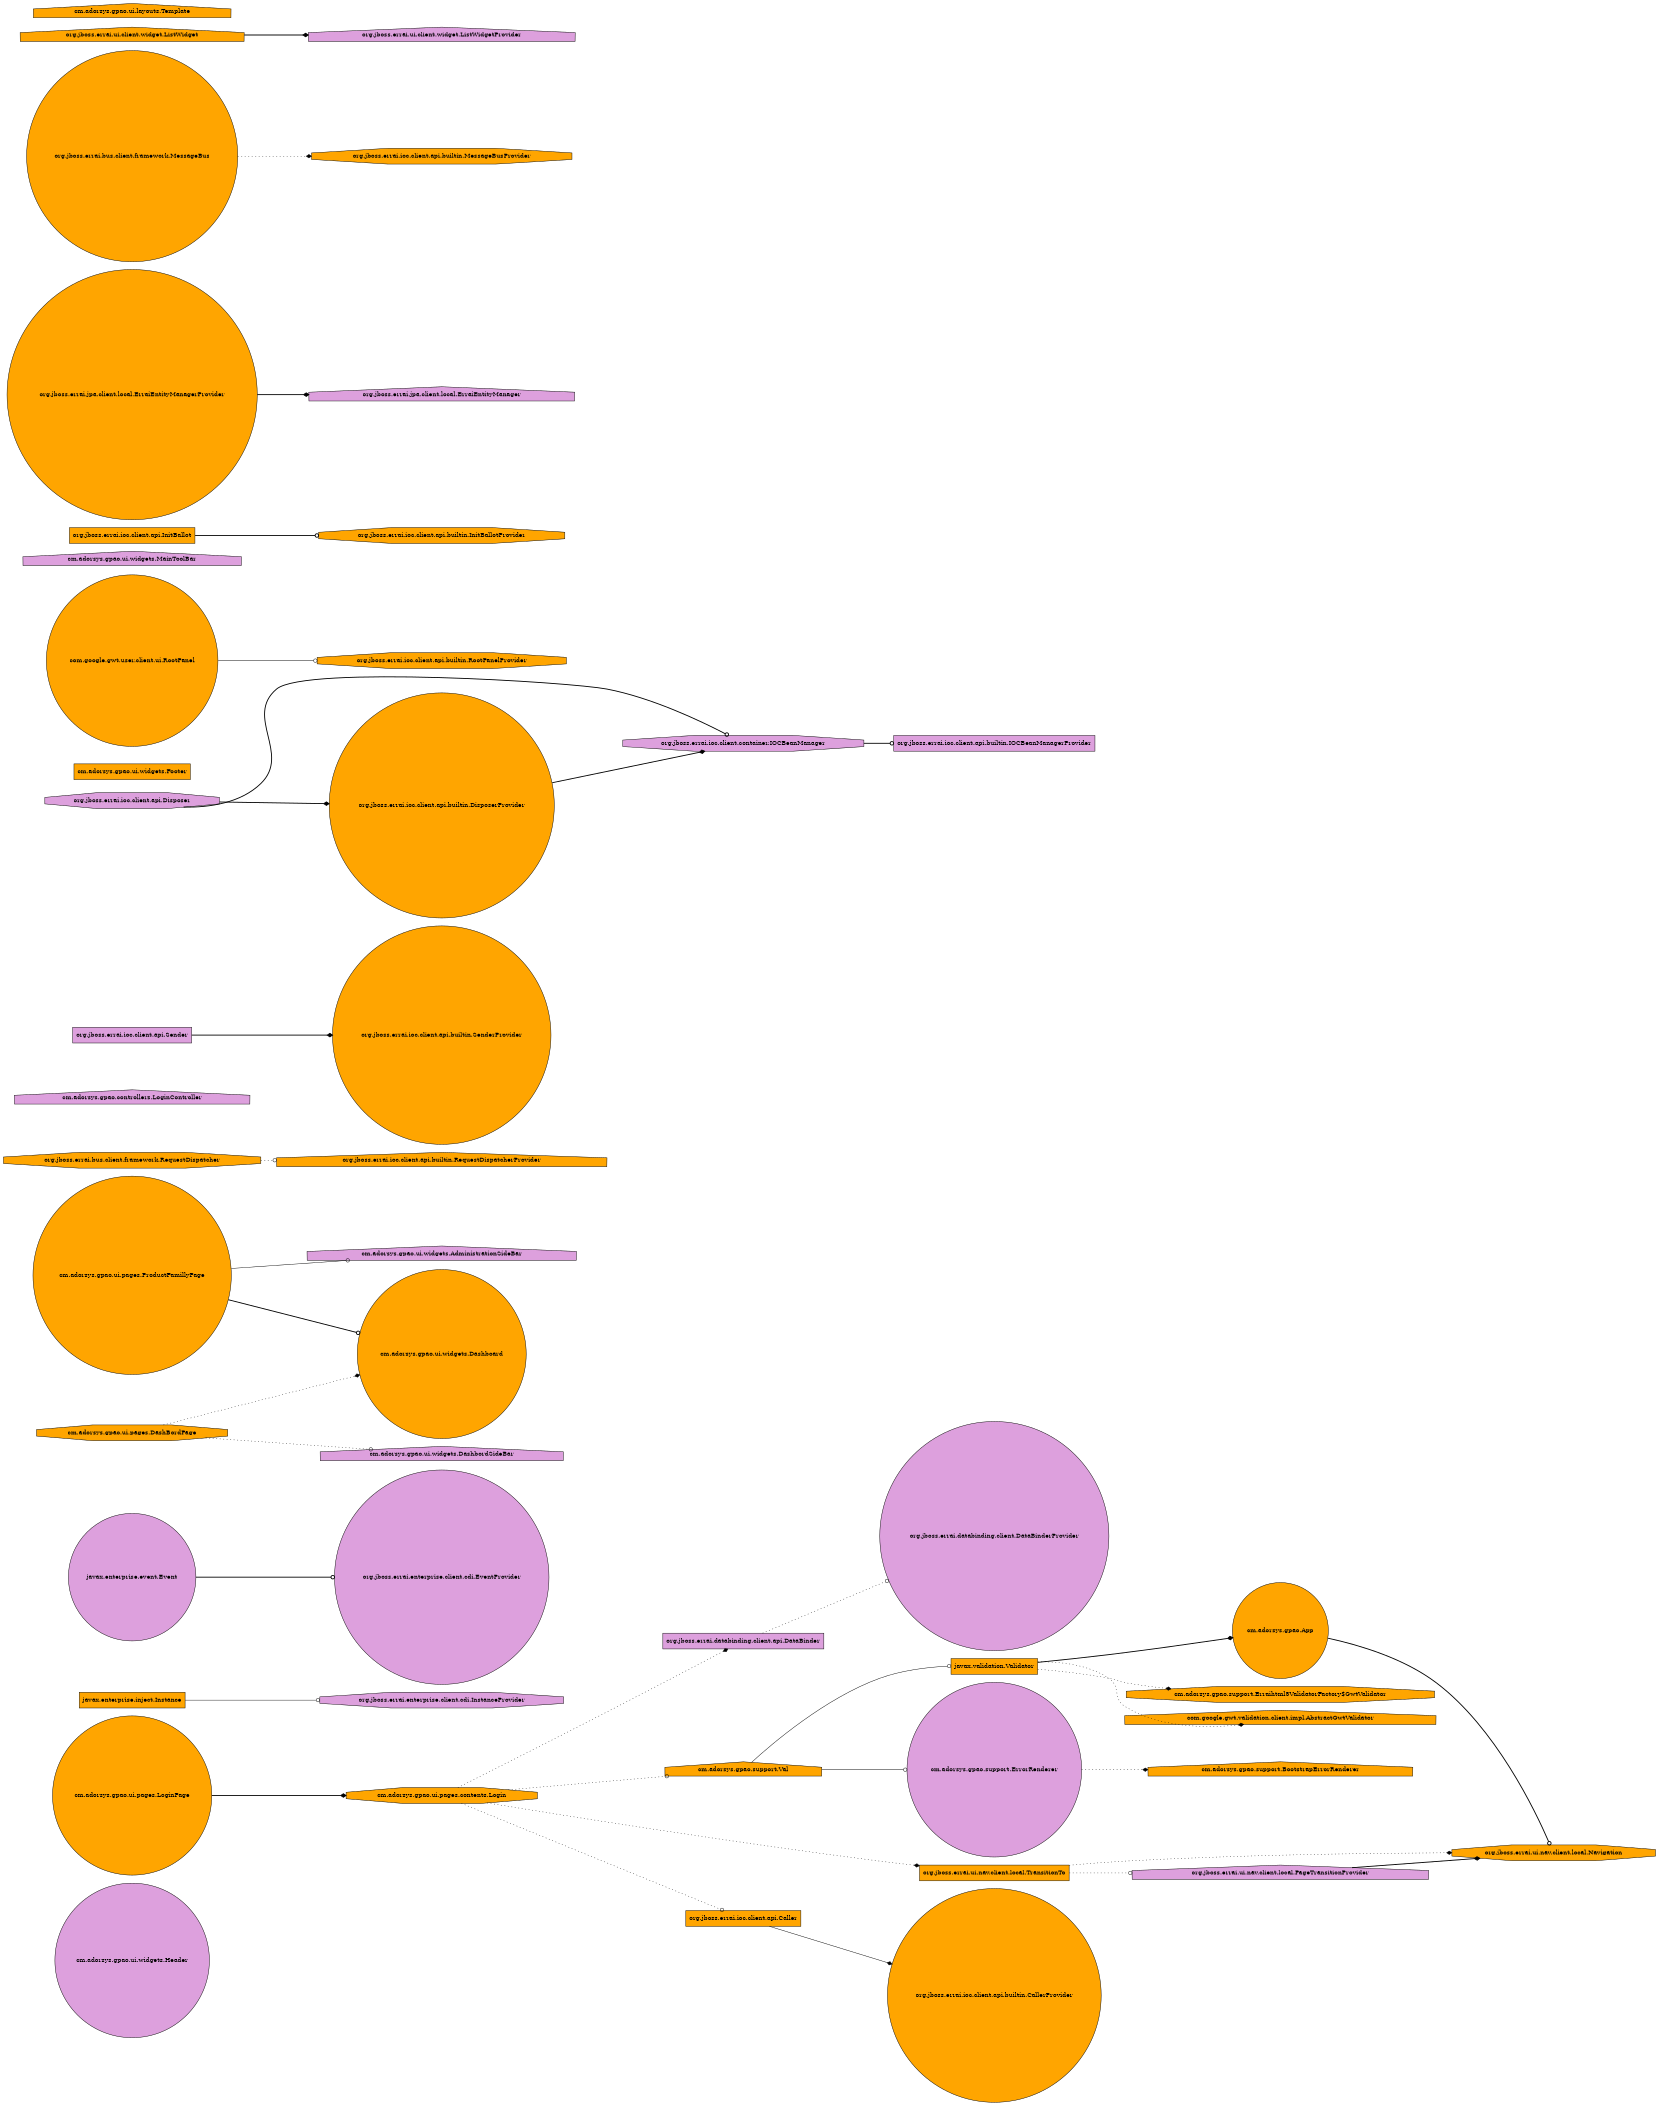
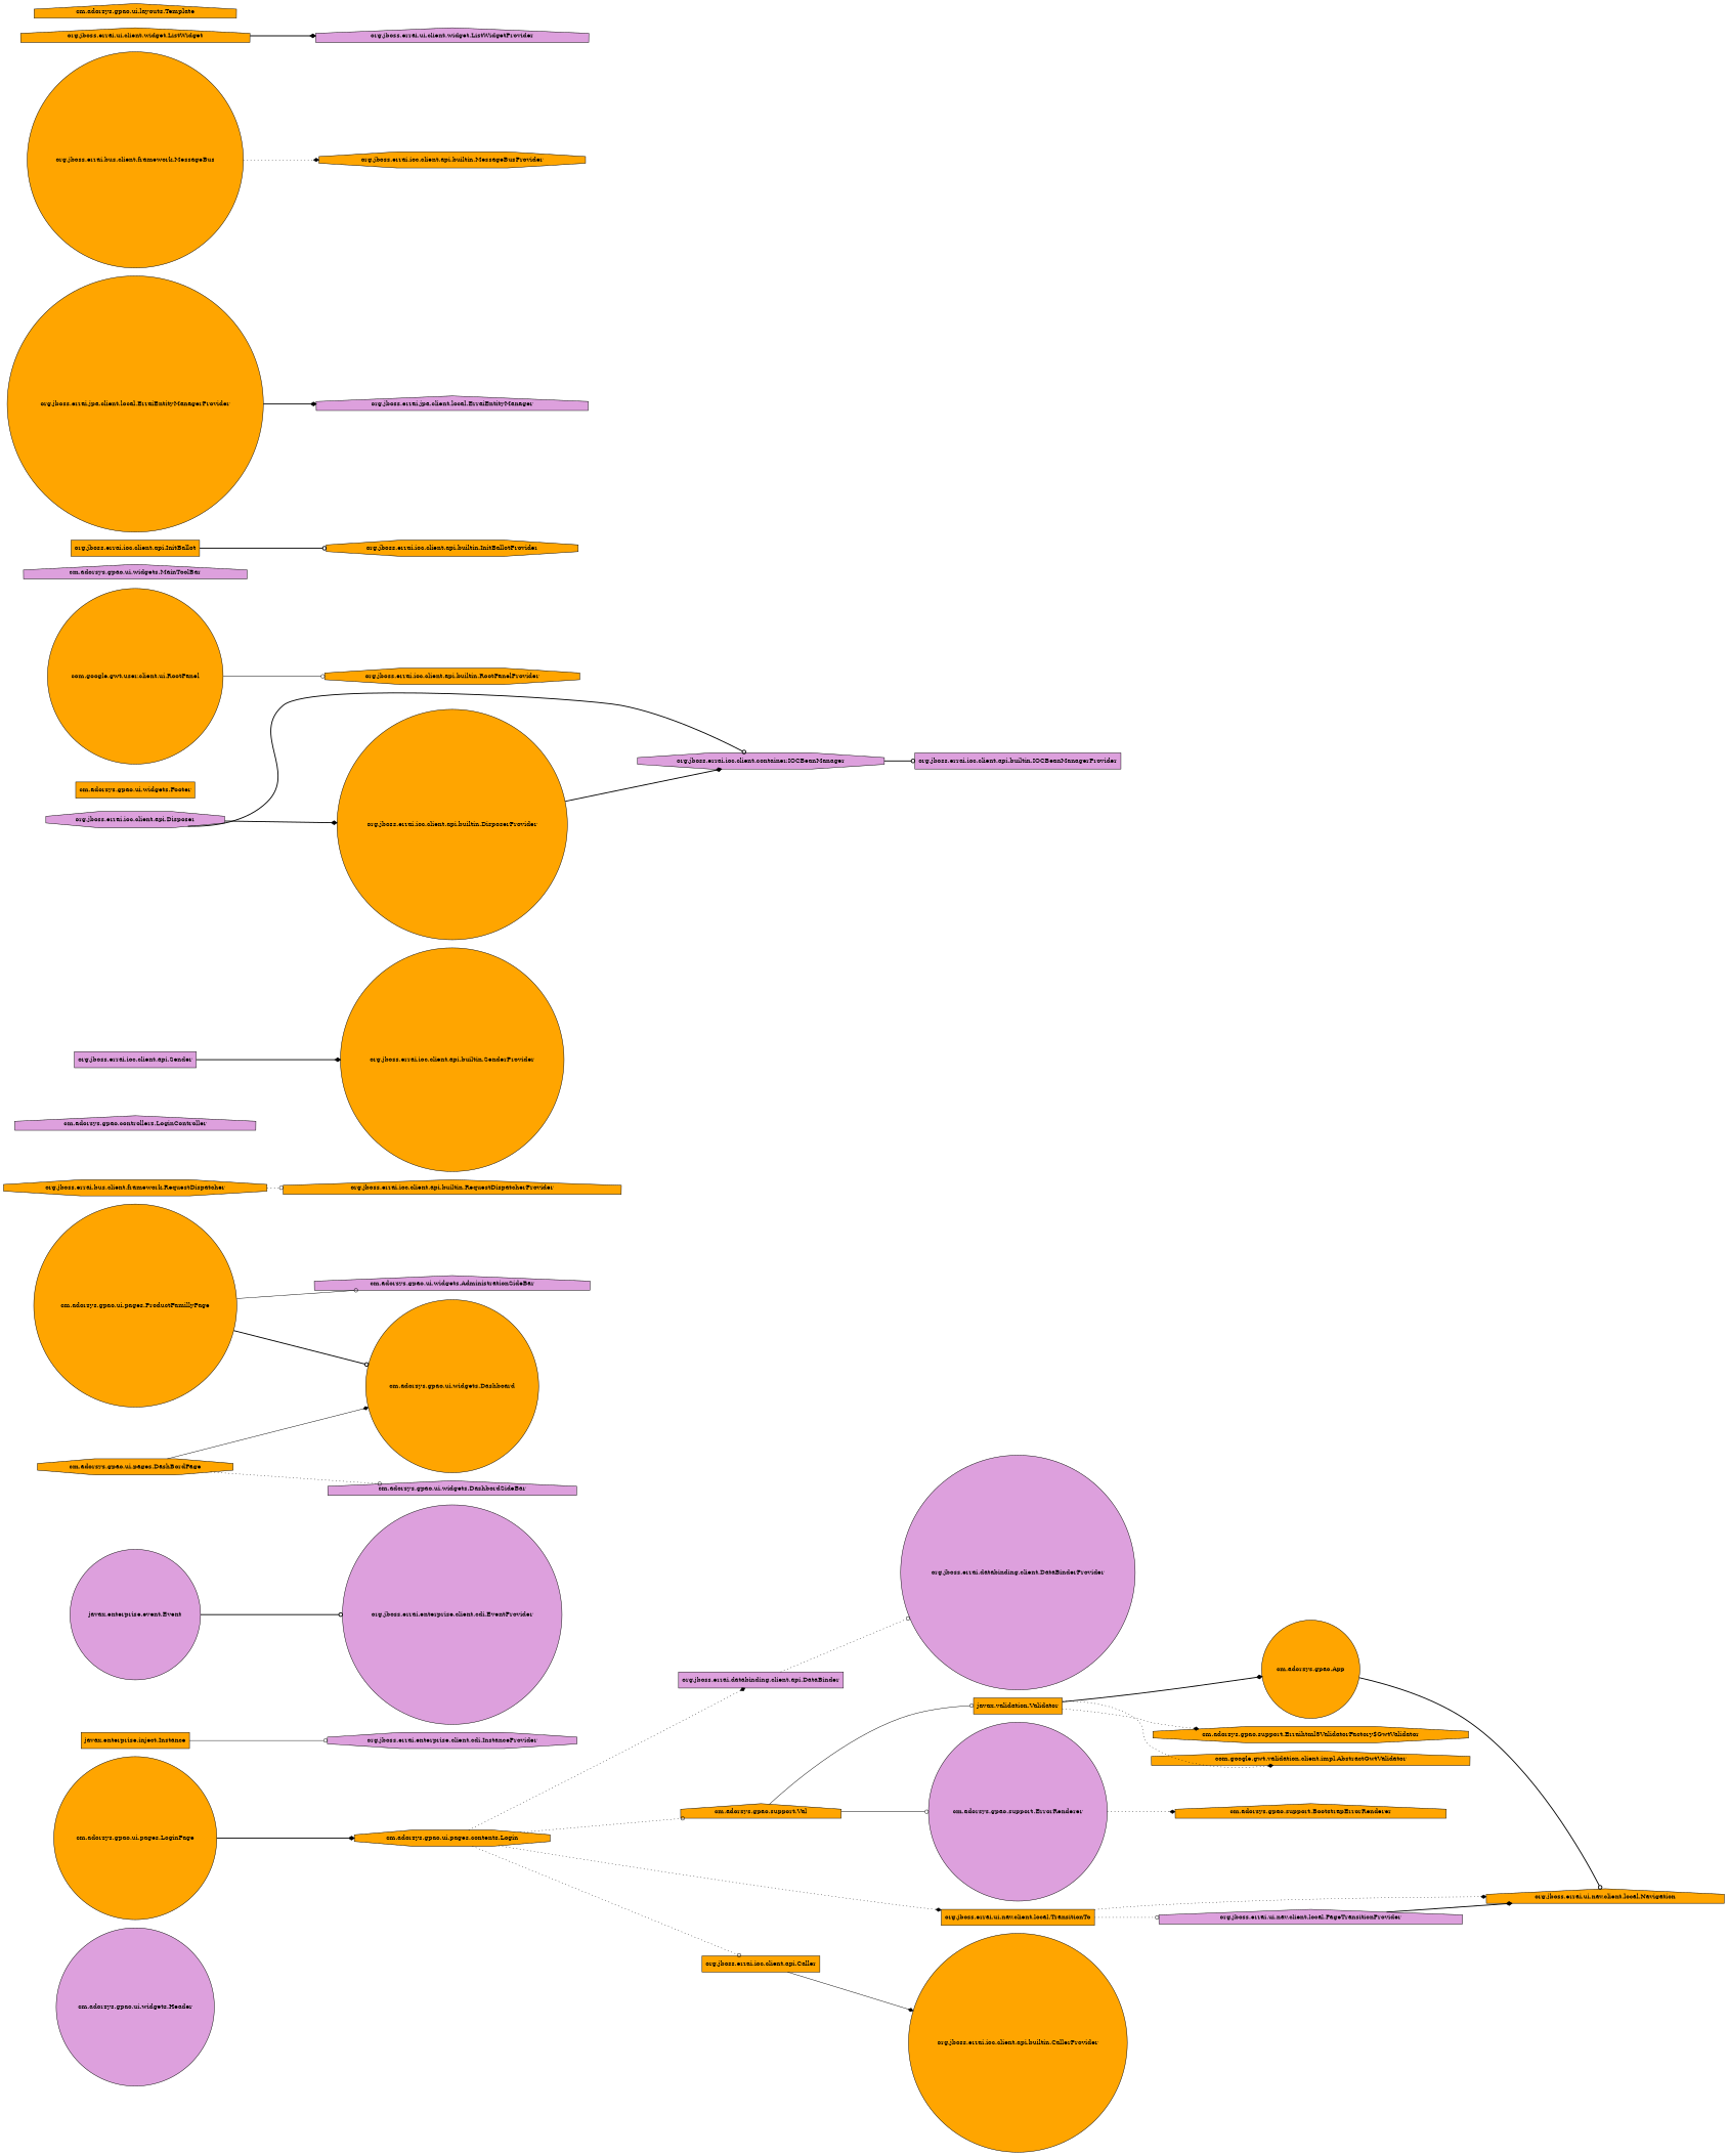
  digraph {
    rankdir=LR
    node [fillcolor=orange shape=circle style=filled]
    edge [arrowhead=odot style=bold]
    "cm.adorsys.gpao.ui.widgets.Header" [fillcolor=plum]
    "org.jboss.errai.databinding.client.api.DataBinder" [fillcolor=plum shape=box]
    "org.jboss.errai.databinding.client.DataBinderProvider" [fillcolor=plum]
    "javax.enterprise.inject.Instance" [shape=box]
    "org.jboss.errai.enterprise.client.cdi.InstanceProvider" [fillcolor=plum shape=octagon]
-   "org.jboss.errai.ui.nav.client.local.Navigation" [shape=octagon]
+   "org.jboss.errai.ui.nav.client.local.Navigation" [shape=house]
    "cm.adorsys.gpao.App"
    "javax.validation.Validator" [shape=box]
    "cm.adorsys.gpao.support.Erraihtml5ValidatorFactory$GwtValidator" [shape=octagon]
    "com.google.gwt.validation.client.impl.AbstractGwtValidator" [shape=house]
    "cm.adorsys.gpao.support.ErrorRenderer" [fillcolor=plum]
    "cm.adorsys.gpao.support.BootstrapErrorRenderer" [shape=house]
    "cm.adorsys.gpao.support.Val" [shape=house]
    "org.jboss.errai.ui.nav.client.local.PageTransitionProvider" [fillcolor=plum shape=house]
    "org.jboss.errai.ui.nav.client.local.TransitionTo" [shape=box]
    "org.jboss.errai.ioc.client.api.Caller" [shape=box]
    "org.jboss.errai.ioc.client.api.builtin.CallerProvider"
    "cm.adorsys.gpao.ui.pages.contents.Login" [shape=octagon]
    "cm.adorsys.gpao.ui.pages.LoginPage"
    "javax.enterprise.event.Event" [fillcolor=plum]
    "org.jboss.errai.enterprise.client.cdi.EventProvider" [fillcolor=plum]
    "cm.adorsys.gpao.ui.widgets.AdministrationSideBar" [fillcolor=plum shape=house]
    "cm.adorsys.gpao.ui.pages.ProductFamillyPage"
    "cm.adorsys.gpao.ui.widgets.Dashboard"
    "org.jboss.errai.bus.client.framework.RequestDispatcher" [shape=octagon]
    "org.jboss.errai.ioc.client.api.builtin.RequestDispatcherProvider" [shape=house]
    "cm.adorsys.gpao.controllers.LoginController" [fillcolor=plum shape=house]
    "cm.adorsys.gpao.ui.pages.DashBordPage" [shape=octagon]
    "cm.adorsys.gpao.ui.widgets.DashbordSideBar" [fillcolor=plum shape=house]
    "org.jboss.errai.ioc.client.api.Sender" [fillcolor=plum shape=box]
    "org.jboss.errai.ioc.client.api.builtin.SenderProvider"
    "org.jboss.errai.ioc.client.container.IOCBeanManager" [fillcolor=plum shape=octagon]
    "org.jboss.errai.ioc.client.api.builtin.IOCBeanManagerProvider" [fillcolor=plum shape=box]
    "cm.adorsys.gpao.ui.widgets.Footer" [shape=box]
    "org.jboss.errai.ioc.client.api.builtin.RootPanelProvider" [shape=octagon]
    "com.google.gwt.user.client.ui.RootPanel"
    "cm.adorsys.gpao.ui.widgets.MainToolBar" [fillcolor=plum shape=house]
    "org.jboss.errai.ioc.client.api.InitBallot" [shape=box]
    "org.jboss.errai.ioc.client.api.builtin.InitBallotProvider" [shape=octagon]
    "org.jboss.errai.jpa.client.local.ErraiEntityManager" [fillcolor=plum shape=house]
    "org.jboss.errai.jpa.client.local.ErraiEntityManagerProvider"
    "org.jboss.errai.ioc.client.api.builtin.MessageBusProvider" [shape=octagon]
    "org.jboss.errai.bus.client.framework.MessageBus"
    "org.jboss.errai.ioc.client.api.builtin.DisposerProvider"
    "org.jboss.errai.ioc.client.api.Disposer" [fillcolor=plum shape=octagon]
    "org.jboss.errai.ui.client.widget.ListWidget" [shape=house]
    "org.jboss.errai.ui.client.widget.ListWidgetProvider" [fillcolor=plum shape=house]
    "cm.adorsys.gpao.ui.layouts.Template" [shape=house]
    "org.jboss.errai.databinding.client.api.DataBinder" -> "org.jboss.errai.databinding.client.DataBinderProvider" [style=dotted]
    "javax.enterprise.inject.Instance" -> "org.jboss.errai.enterprise.client.cdi.InstanceProvider" [style=solid]
    "cm.adorsys.gpao.App" -> "org.jboss.errai.ui.nav.client.local.Navigation"
    "javax.validation.Validator" -> "cm.adorsys.gpao.App" [arrowhead=diamond]
    "javax.validation.Validator" -> "cm.adorsys.gpao.support.Erraihtml5ValidatorFactory$GwtValidator" [arrowhead=diamond style=dotted]
    "javax.validation.Validator" -> "com.google.gwt.validation.client.impl.AbstractGwtValidator" [arrowhead=diamond style=dotted]
    "cm.adorsys.gpao.support.ErrorRenderer" -> "cm.adorsys.gpao.support.BootstrapErrorRenderer" [arrowhead=diamond style=dotted]
    "cm.adorsys.gpao.support.Val" -> "javax.validation.Validator" [style=solid]
    "cm.adorsys.gpao.support.Val" -> "cm.adorsys.gpao.support.ErrorRenderer" [style=solid]
    "org.jboss.errai.ui.nav.client.local.PageTransitionProvider" -> "org.jboss.errai.ui.nav.client.local.Navigation" [arrowhead=diamond]
    "org.jboss.errai.ui.nav.client.local.TransitionTo" -> "org.jboss.errai.ui.nav.client.local.Navigation" [arrowhead=diamond style=dotted]
    "org.jboss.errai.ui.nav.client.local.TransitionTo" -> "org.jboss.errai.ui.nav.client.local.PageTransitionProvider" [style=dotted]
    "org.jboss.errai.ioc.client.api.Caller" -> "org.jboss.errai.ioc.client.api.builtin.CallerProvider" [arrowhead=diamond style=solid]
    "cm.adorsys.gpao.ui.pages.contents.Login" -> "org.jboss.errai.databinding.client.api.DataBinder" [arrowhead=diamond style=dotted]
    "cm.adorsys.gpao.ui.pages.contents.Login" -> "cm.adorsys.gpao.support.Val" [style=dotted]
    "cm.adorsys.gpao.ui.pages.contents.Login" -> "org.jboss.errai.ui.nav.client.local.TransitionTo" [arrowhead=diamond style=dotted]
    "cm.adorsys.gpao.ui.pages.contents.Login" -> "org.jboss.errai.ioc.client.api.Caller" [style=dotted]
    "cm.adorsys.gpao.ui.pages.LoginPage" -> "cm.adorsys.gpao.ui.pages.contents.Login" [arrowhead=diamond]
    "javax.enterprise.event.Event" -> "org.jboss.errai.enterprise.client.cdi.EventProvider"
    "cm.adorsys.gpao.ui.pages.ProductFamillyPage" -> "cm.adorsys.gpao.ui.widgets.AdministrationSideBar" [style=solid]
    "cm.adorsys.gpao.ui.pages.ProductFamillyPage" -> "cm.adorsys.gpao.ui.widgets.Dashboard"
    "org.jboss.errai.bus.client.framework.RequestDispatcher" -> "org.jboss.errai.ioc.client.api.builtin.RequestDispatcherProvider" [style=dotted]
-   "cm.adorsys.gpao.ui.pages.DashBordPage" -> "cm.adorsys.gpao.ui.widgets.Dashboard" [arrowhead=diamond style=dotted]
+   "cm.adorsys.gpao.ui.pages.DashBordPage" -> "cm.adorsys.gpao.ui.widgets.Dashboard" [arrowhead=diamond style=solid]
    "cm.adorsys.gpao.ui.pages.DashBordPage" -> "cm.adorsys.gpao.ui.widgets.DashbordSideBar" [style=dotted]
    "org.jboss.errai.ioc.client.api.Sender" -> "org.jboss.errai.ioc.client.api.builtin.SenderProvider" [arrowhead=diamond]
    "org.jboss.errai.ioc.client.container.IOCBeanManager" -> "org.jboss.errai.ioc.client.api.builtin.IOCBeanManagerProvider"
    "com.google.gwt.user.client.ui.RootPanel" -> "org.jboss.errai.ioc.client.api.builtin.RootPanelProvider" [style=solid]
    "org.jboss.errai.ioc.client.api.InitBallot" -> "org.jboss.errai.ioc.client.api.builtin.InitBallotProvider"
    "org.jboss.errai.jpa.client.local.ErraiEntityManagerProvider" -> "org.jboss.errai.jpa.client.local.ErraiEntityManager" [arrowhead=diamond]
    "org.jboss.errai.bus.client.framework.MessageBus" -> "org.jboss.errai.ioc.client.api.builtin.MessageBusProvider" [arrowhead=diamond style=dotted]
    "org.jboss.errai.ioc.client.api.builtin.DisposerProvider" -> "org.jboss.errai.ioc.client.container.IOCBeanManager" [arrowhead=diamond]
    "org.jboss.errai.ioc.client.api.Disposer" -> "org.jboss.errai.ioc.client.container.IOCBeanManager"
    "org.jboss.errai.ioc.client.api.Disposer" -> "org.jboss.errai.ioc.client.api.builtin.DisposerProvider" [arrowhead=diamond]
    "org.jboss.errai.ui.client.widget.ListWidget" -> "org.jboss.errai.ui.client.widget.ListWidgetProvider" [arrowhead=diamond]
  }
